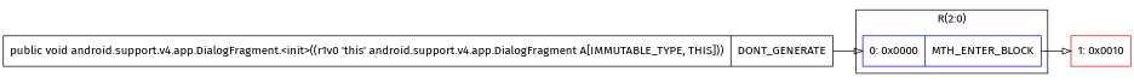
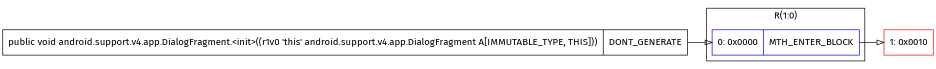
  digraph {
    rankdir=LR
    fontname="Fira Sans"
    node [shape=record fontname="Fira Sans"]
    edge [arrowhead=onormal fontname="Fira Sans"]
    n1 [color=blue label="{0\:\ 0x0000|MTH_ENTER_BLOCK\l}"]
    n2 [color=red label="{1\:\ 0x0010}"]
    n3 [label="{public void android.support.v4.app.DialogFragment.\<init\>((r1v0 'this' android.support.v4.app.DialogFragment A[IMMUTABLE_TYPE, THIS]))  | DONT_GENERATE\l}"]
    subgraph cluster_1 {
-     label="R(2:0)"
+     label="R(1:0)"
      n1
    }
    n1 -> n2
    n3 -> n1
  }
